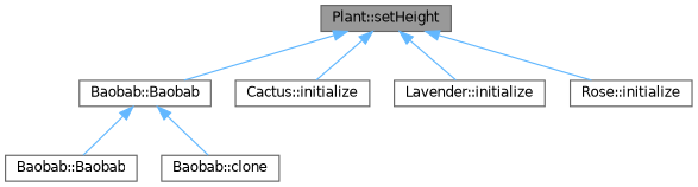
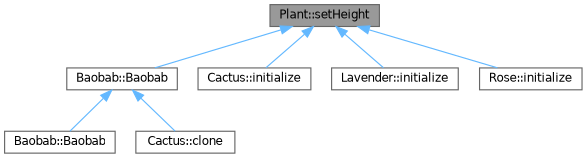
  digraph {
    rankdir=TB
    node [color=grey40 fillcolor=white fontname=Helvetica fontsize=10 shape=box style=filled]
    edge [color=steelblue1 dir=back fontname=Helvetica fontsize=10 labelfontname=Helvetica labelfontsize=10 style=solid]
    n1 [color=gray40 fillcolor=grey60 fontcolor=black height=0.2 label="Plant::setHeight" width=0.4]
    n2 [height=0.2 label="Baobab::Baobab" width=0.4]
    n3 [height=0.2 label="Cactus::initialize" width=0.4]
    n4 [height=0.2 label="Lavender::initialize" width=0.4]
    n5 [height=0.2 label="Rose::initialize" width=0.4]
    n6 [height=0.2 label="Baobab::Baobab" width=0.4]
-   n7 [height=0.2 label="Baobab::clone" width=0.4]
+   n7 [height=0.2 label="Cactus::clone" width=0.4]
    n1 -> n2
    n1 -> n3
    n1 -> n4
    n1 -> n5
    n2 -> n6
    n2 -> n7
  }
